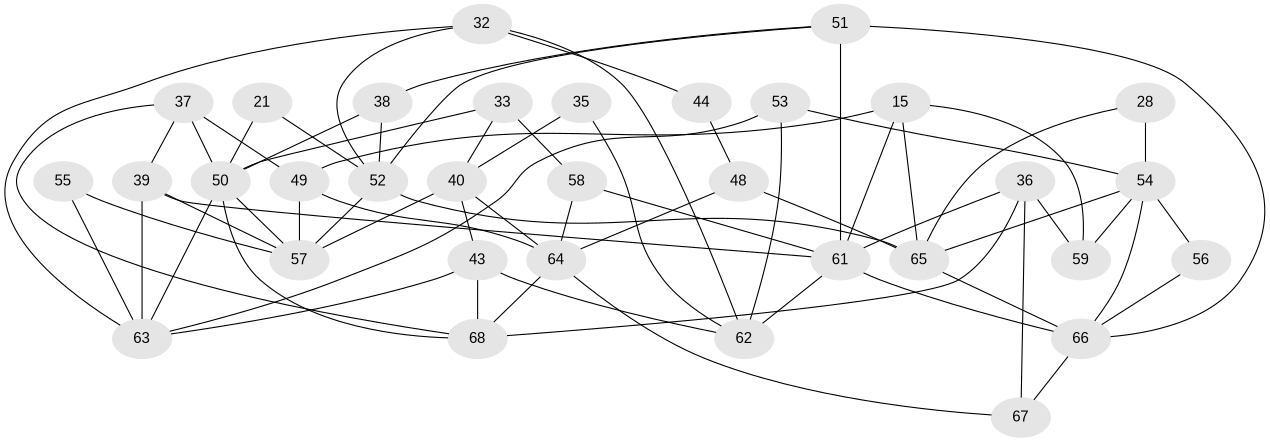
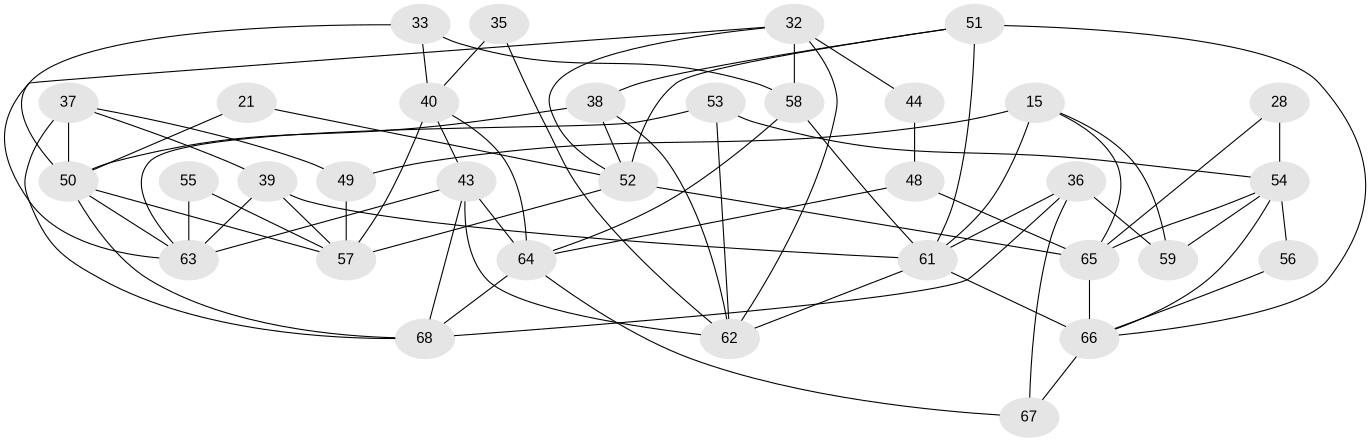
  graph {
    fontname="Liberation Sans"
    node [color=gray90 fontname="Liberation Sans" style=filled]
    edge [fontname="Liberation Sans"]
    49 [super="+27"]
    15
    59 [super="+11"]
    61 [super="+46+20+30"]
    65
    57 [super="+22+45"]
    64 [super="+5+51"]
    66 [super="+2"]
    62 [super="+26+42"]
    50 [super="+8+41"]
    63 [super="+34+14"]
    68
    21
    52 [super="+29"]
    54 [super="+12"]
    56
    28
    38 [super="+25"]
    n19 [label=51]
    67 [super="+4+60"]
    32 [super="+18"]
    44
    58 [super="+19"]
    48
    40 [super="+9+17"]
    43
    33
    35
    36
    39 [super="+16"]
    37
    53
    55 [super="+6"]
    49 -- 57
-   49 -- 64 [weight=2]
+   43 -- 64 [weight=2]
    15 -- 49 [weight=2]
    15 -- 59
    15 -- 61
    15 -- 65
    61 -- 66
    61 -- 62 [weight=2]
    65 -- 66
    64 -- 68
    64 -- 67 [weight=2]
    66 -- 67 [weight=2]
    50 -- 57
    50 -- 63 [weight=2]
    50 -- 68
    21 -- 50
    21 -- 52
    52 -- 65
    52 -- 57 [weight=2]
    54 -- 59
    54 -- 65 [weight=2]
    54 -- 66
    54 -- 56 [weight=2]
    56 -- 66
    28 -- 65
    28 -- 54 [weight=2]
+   38 -- 62
    38 -- 50
    38 -- 52
    n19 -- 61 [weight=3]
    n19 -- 66
    n19 -- 52
    n19 -- 38 [weight=2]
    32 -- 62
    32 -- 63
    32 -- 52
    32 -- 44
+   32 -- 58
    44 -- 48
    58 -- 61
    58 -- 64
    48 -- 65
    48 -- 64
    40 -- 57 [weight=3]
    40 -- 64 [weight=3]
    40 -- 43
    43 -- 62
    43 -- 63
    43 -- 68
    33 -- 50
    33 -- 58
    33 -- 40 [weight=2]
    35 -- 62
    35 -- 40
    36 -- 59
    36 -- 61
    36 -- 68
    36 -- 67
    39 -- 61 [weight=2]
    39 -- 57 [weight=2]
    39 -- 63 [weight=3]
    37 -- 49
    37 -- 50 [weight=2]
    37 -- 68
    37 -- 39
    53 -- 62
    53 -- 63
    53 -- 54
    55 -- 57 [weight=2]
    55 -- 63
  }
